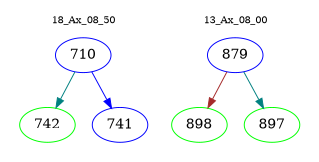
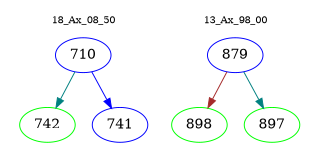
  digraph {
    node [color=blue]
    edge [color=teal]
    n1 [label=710]
    n2 [color=green label=742]
    n3 [label=741]
    n4 [label=879]
    n5 [color=green label=898]
    n6 [color=green label=897]
    subgraph cluster_1 {
      color=white
      fontsize=10
      label="18_Ax_08_50"
      n1
      n2
      n3
    }
    subgraph cluster_2 {
      color=white
      fontsize=10
-     label="13_Ax_08_00"
+     label="13_Ax_98_00"
      n4
      n5
      n6
    }
    n1 -> n2
    n1 -> n3 [color=blue]
    n4 -> n5 [color=brown]
    n4 -> n6
  }
